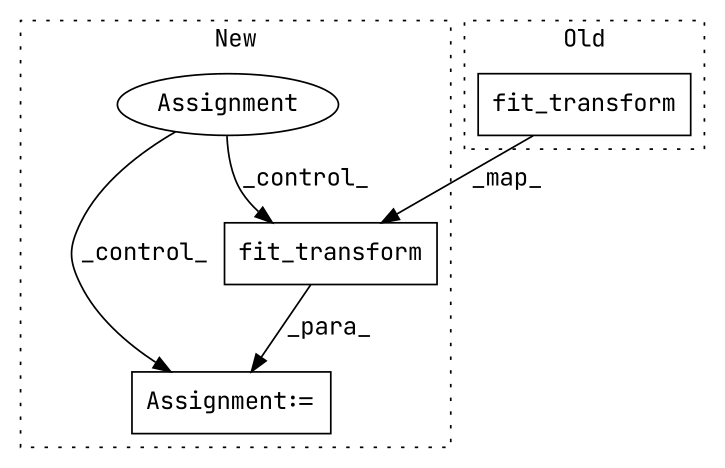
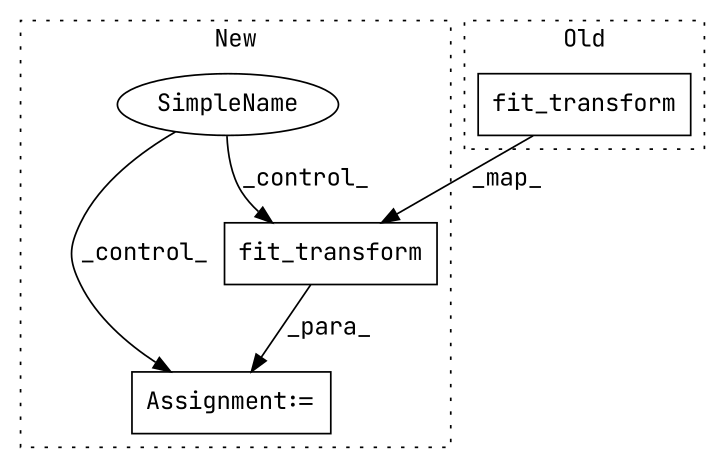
  digraph {
    fontname="JetBrains Mono"
    node [a=32 l="14,1" shape=box fontname="JetBrains Mono"]
    edge [fontname="JetBrains Mono"]
    n1 [label=fit_transform s="11549,11564"]
    n2 [a=7 l=1 label="Assignment:=" s=11544]
-   n3 [a=42 label=Assignment shape=ellipse l=""]
+   n3 [a=42 label=SimpleName shape=ellipse l=""]
    n4 [label=fit_transform s="11201,11216"]
    subgraph cluster_1 {
      label=New
      style=dotted
      n1
      n2
      n3
    }
    subgraph cluster_2 {
      label=Old
      style=dotted
      n4
    }
    n1 -> n2 [label=_para_]
    n3 -> n1 [label=_control_]
    n3 -> n2 [label=_control_]
    n4 -> n1 [label=_map_]
  }
